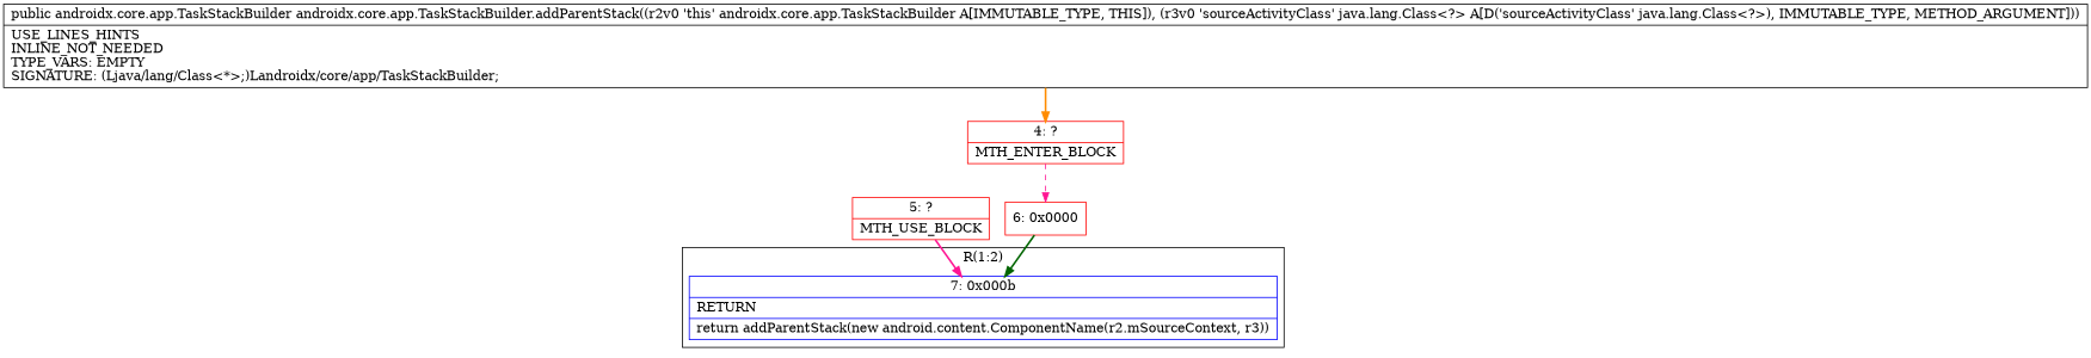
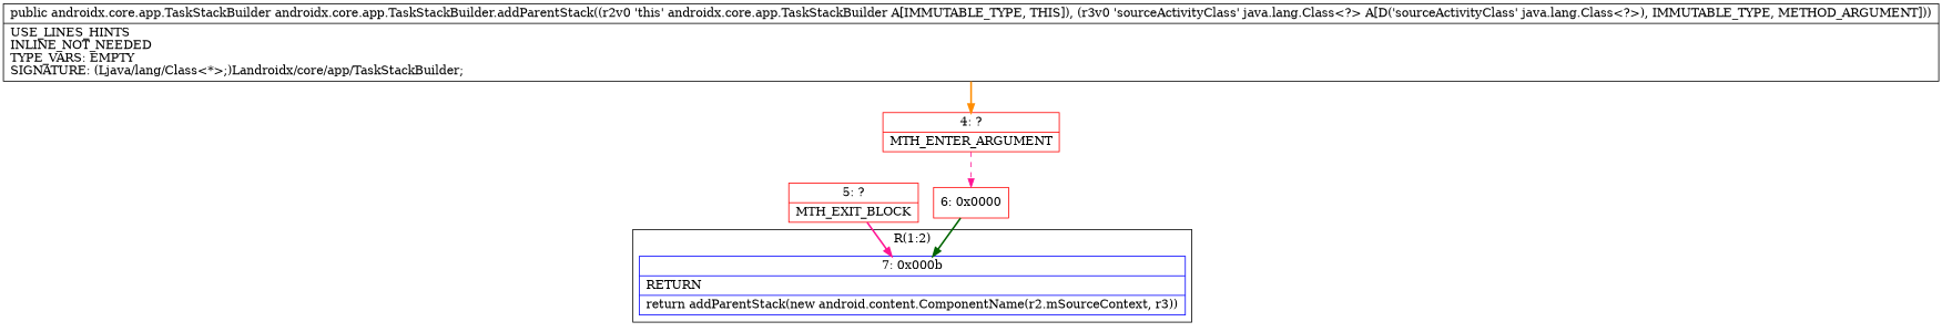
  digraph {
    node [color=red shape=record]
    edge [color=deeppink style=bold]
    n1 [color=blue label="{7\:\ 0x000b|RETURN\l|return addParentStack(new android.content.ComponentName(r2.mSourceContext, r3))\l}"]
-   n2 [label="{5\:\ ?|MTH_USE_BLOCK\l}"]
-   n3 [label="{4\:\ ?|MTH_ENTER_BLOCK\l}"]
+   n2 [label="{5\:\ ?|MTH_EXIT_BLOCK\l}"]
+   n3 [label="{4\:\ ?|MTH_ENTER_ARGUMENT\l}"]
    n4 [label="{6\:\ 0x0000}"]
    n5 [label="{public androidx.core.app.TaskStackBuilder androidx.core.app.TaskStackBuilder.addParentStack((r2v0 'this' androidx.core.app.TaskStackBuilder A[IMMUTABLE_TYPE, THIS]), (r3v0 'sourceActivityClass' java.lang.Class\<?\> A[D('sourceActivityClass' java.lang.Class\<?\>), IMMUTABLE_TYPE, METHOD_ARGUMENT]))  | USE_LINES_HINTS\lINLINE_NOT_NEEDED\lTYPE_VARS: EMPTY\lSIGNATURE: (Ljava\/lang\/Class\<*\>;)Landroidx\/core\/app\/TaskStackBuilder;\l}" color=""]
    subgraph cluster_1 {
      label="R(1:2)"
      n1
    }
    n2 -> n1
    n3 -> n4 [style=dashed]
    n4 -> n1 [color=darkgreen]
    n5 -> n3 [color=darkorange]
  }
